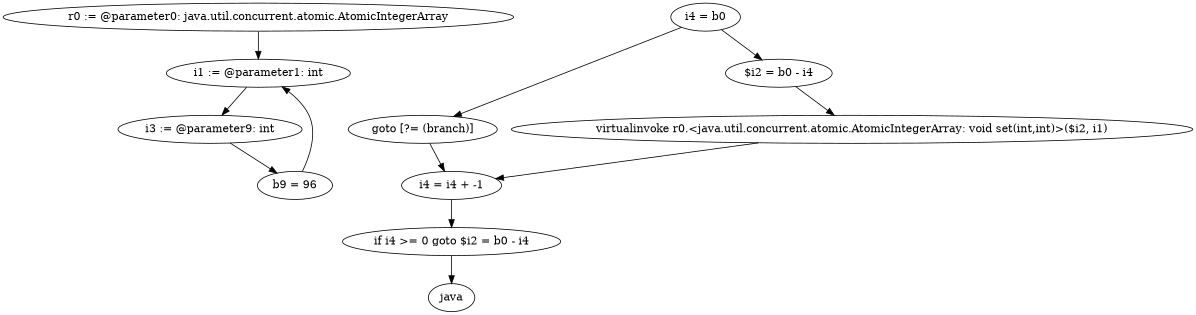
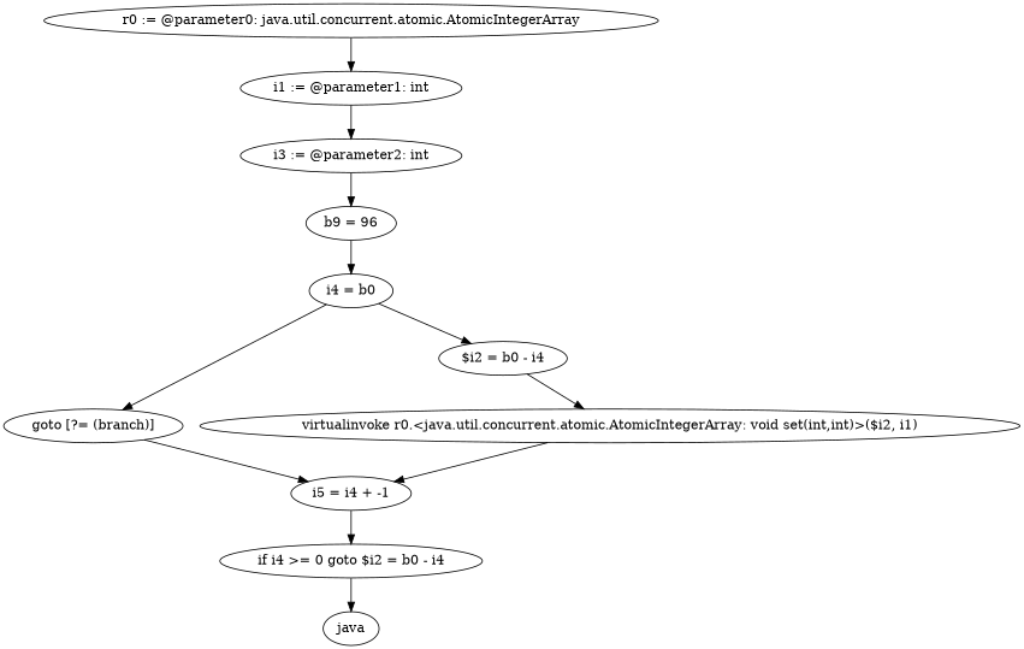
  digraph {
    "r0 := @parameter0: java.util.concurrent.atomic.AtomicIntegerArray"
    "i1 := @parameter1: int"
-   "i3 := @parameter2: int" [label="i3 := @parameter9: int"]
+   "i3 := @parameter2: int"
    n4 [label="b9 = 96"]
    "i4 = b0"
    "goto [?= (branch)]"
    "$i2 = b0 - i4"
-   "i4 = i4 + -1"
+   "i4 = i4 + -1" [label="i5 = i4 + -1"]
    n9 [label=java]
    "if i4 >= 0 goto $i2 = b0 - i4"
    "virtualinvoke r0.<java.util.concurrent.atomic.AtomicIntegerArray: void set(int,int)>($i2, i1)"
    "r0 := @parameter0: java.util.concurrent.atomic.AtomicIntegerArray" -> "i1 := @parameter1: int"
    "i1 := @parameter1: int" -> "i3 := @parameter2: int"
    "i3 := @parameter2: int" -> n4
-   n4 -> "i1 := @parameter1: int"
+   n4 -> "i4 = b0"
    "i4 = b0" -> "goto [?= (branch)]"
    "i4 = b0" -> "$i2 = b0 - i4"
    "goto [?= (branch)]" -> "i4 = i4 + -1"
    "$i2 = b0 - i4" -> "virtualinvoke r0.<java.util.concurrent.atomic.AtomicIntegerArray: void set(int,int)>($i2, i1)"
    "i4 = i4 + -1" -> "if i4 >= 0 goto $i2 = b0 - i4"
    "if i4 >= 0 goto $i2 = b0 - i4" -> n9
    "virtualinvoke r0.<java.util.concurrent.atomic.AtomicIntegerArray: void set(int,int)>($i2, i1)" -> "i4 = i4 + -1"
  }
